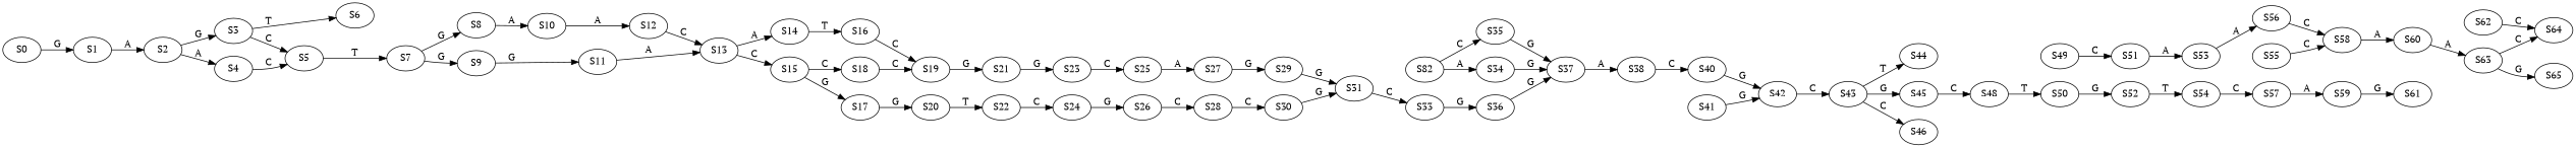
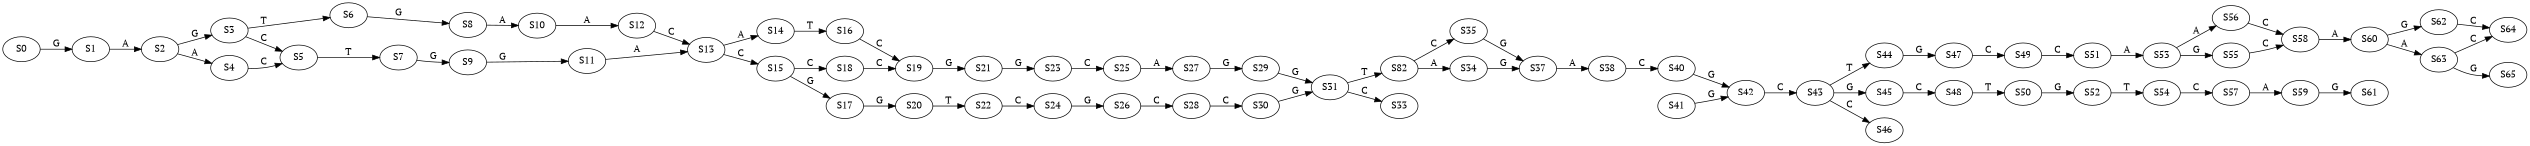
  strict digraph {
    fontname="PT Serif"
    rankdir=LR
    node [fontname="PT Serif"]
    edge [fontname="PT Serif"]
    S0
    S1
    S2
    S3
    S4
    S5
    S6
    S7
    S8
    S9
    S10
    S11
    S12
    S13
    S14
    S15
    S16
    S17
    S18
    S19
    S20
    S21
    S22
    S23
    S24
    S25
    S26
    S27
    S28
    S29
    S30
    S31
    n33 [label=S82]
    S33
    S34
    S35
-   S36
    S37
    S38
    S40
    S42
    S41
    S43
    S44
    S45
    S46
+   S47
    S48
    S49
    S50
    S51
    S52
    S53
    S54
    S55
    S56
    S57
    S58
    S59
    S60
    S61
    S62
    S63
    S64
    S65
    S0 -> S1 [label=G]
    S1 -> S2 [label=A]
    S2 -> S3 [label=G]
    S2 -> S4 [label=A]
    S3 -> S5 [label=C]
    S3 -> S6 [label=T]
    S4 -> S5 [label=C]
    S5 -> S7 [label=T]
-   S7 -> S8 [label=G]
+   S6 -> S8 [label=G]
    S7 -> S9 [label=G]
    S8 -> S10 [label=A]
    S9 -> S11 [label=G]
    S10 -> S12 [label=A]
    S11 -> S13 [label=A]
    S12 -> S13 [label=C]
    S13 -> S14 [label=A]
    S13 -> S15 [label=C]
    S14 -> S16 [label=T]
    S15 -> S17 [label=G]
    S15 -> S18 [label=C]
    S16 -> S19 [label=C]
    S17 -> S20 [label=G]
    S18 -> S19 [label=C]
    S19 -> S21 [label=G]
    S20 -> S22 [label=T]
    S21 -> S23 [label=G]
    S22 -> S24 [label=C]
    S23 -> S25 [label=C]
    S24 -> S26 [label=G]
    S25 -> S27 [label=A]
    S26 -> S28 [label=C]
    S27 -> S29 [label=G]
    S28 -> S30 [label=C]
    S29 -> S31 [label=G]
    S30 -> S31 [label=G]
+   S31 -> n33 [label=T]
    S31 -> S33 [label=C]
    n33 -> S34 [label=A]
    n33 -> S35 [label=C]
-   S33 -> S36 [label=G]
    S34 -> S37 [label=G]
    S35 -> S37 [label=G]
-   S36 -> S37 [label=G]
    S37 -> S38 [label=A]
    S38 -> S40 [label=C]
    S40 -> S42 [label=G]
    S42 -> S43 [label=C]
    S41 -> S42 [label=G]
    S43 -> S44 [label=T]
    S43 -> S45 [label=G]
    S43 -> S46 [label=C]
+   S44 -> S47 [label=G]
    S45 -> S48 [label=C]
+   S47 -> S49 [label=C]
    S48 -> S50 [label=T]
    S49 -> S51 [label=C]
    S50 -> S52 [label=G]
    S51 -> S53 [label=A]
    S52 -> S54 [label=T]
+   S53 -> S55 [label=G]
    S53 -> S56 [label=A]
    S54 -> S57 [label=C]
    S55 -> S58 [label=C]
    S56 -> S58 [label=C]
    S57 -> S59 [label=A]
    S58 -> S60 [label=A]
    S59 -> S61 [label=G]
+   S60 -> S62 [label=G]
    S60 -> S63 [label=A]
    S62 -> S64 [label=C]
    S63 -> S64 [label=C]
    S63 -> S65 [label=G]
  }
